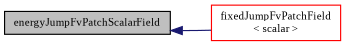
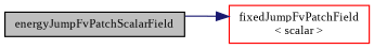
  digraph {
    rankdir=LR
    fontname="Liberation Serif"
    node [fontname="Liberation Serif" fontsize=10 shape=record]
    n1 [color=black fillcolor=grey75 fontcolor=black height=0.2 label=energyJumpFvPatchScalarField style=filled width=0.4]
    n2 [color=red height=0.2 label="fixedJumpFvPatchField\l\< scalar \>" width=0.4]
-   n1 -> n2 [color=midnightblue dir=back fontname="Liberation Serif" fontsize=10 labelfontname=Helvetica labelfontsize=10 style=solid]
+   n2 -> n1 [color=midnightblue dir=back fontname="Liberation Serif" fontsize=10 labelfontname=Helvetica labelfontsize=10 style=solid]
  }
